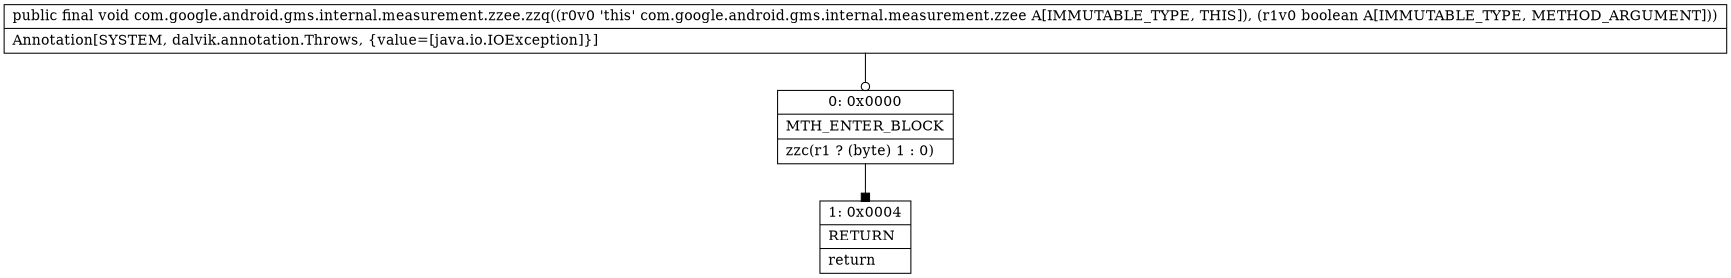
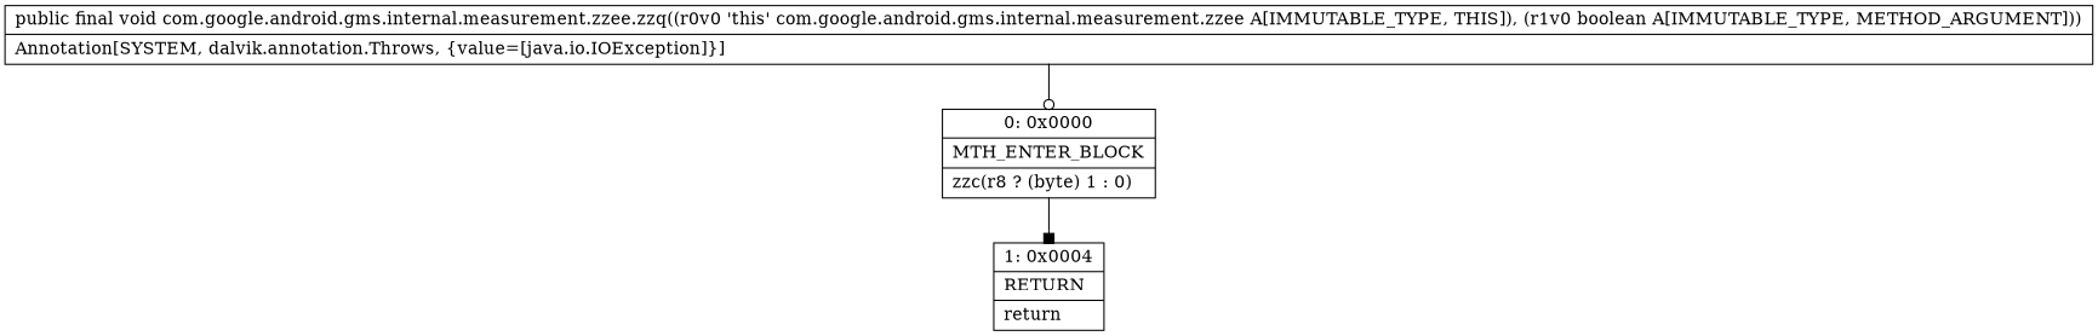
  digraph {
    node [shape=record]
-   n1 [label="{0\:\ 0x0000|MTH_ENTER_BLOCK\l|zzc(r1 ? (byte) 1 : 0)\l}"]
+   n1 [label="{0\:\ 0x0000|MTH_ENTER_BLOCK\l|zzc(r8 ? (byte) 1 : 0)\l}"]
    n2 [label="{1\:\ 0x0004|RETURN\l|return\l}"]
    n3 [label="{public final void com.google.android.gms.internal.measurement.zzee.zzq((r0v0 'this' com.google.android.gms.internal.measurement.zzee A[IMMUTABLE_TYPE, THIS]), (r1v0 boolean A[IMMUTABLE_TYPE, METHOD_ARGUMENT]))  | Annotation[SYSTEM, dalvik.annotation.Throws, \{value=[java.io.IOException]\}]\l}"]
    n1 -> n2 [arrowhead=box]
    n3 -> n1 [arrowhead=odot]
  }
